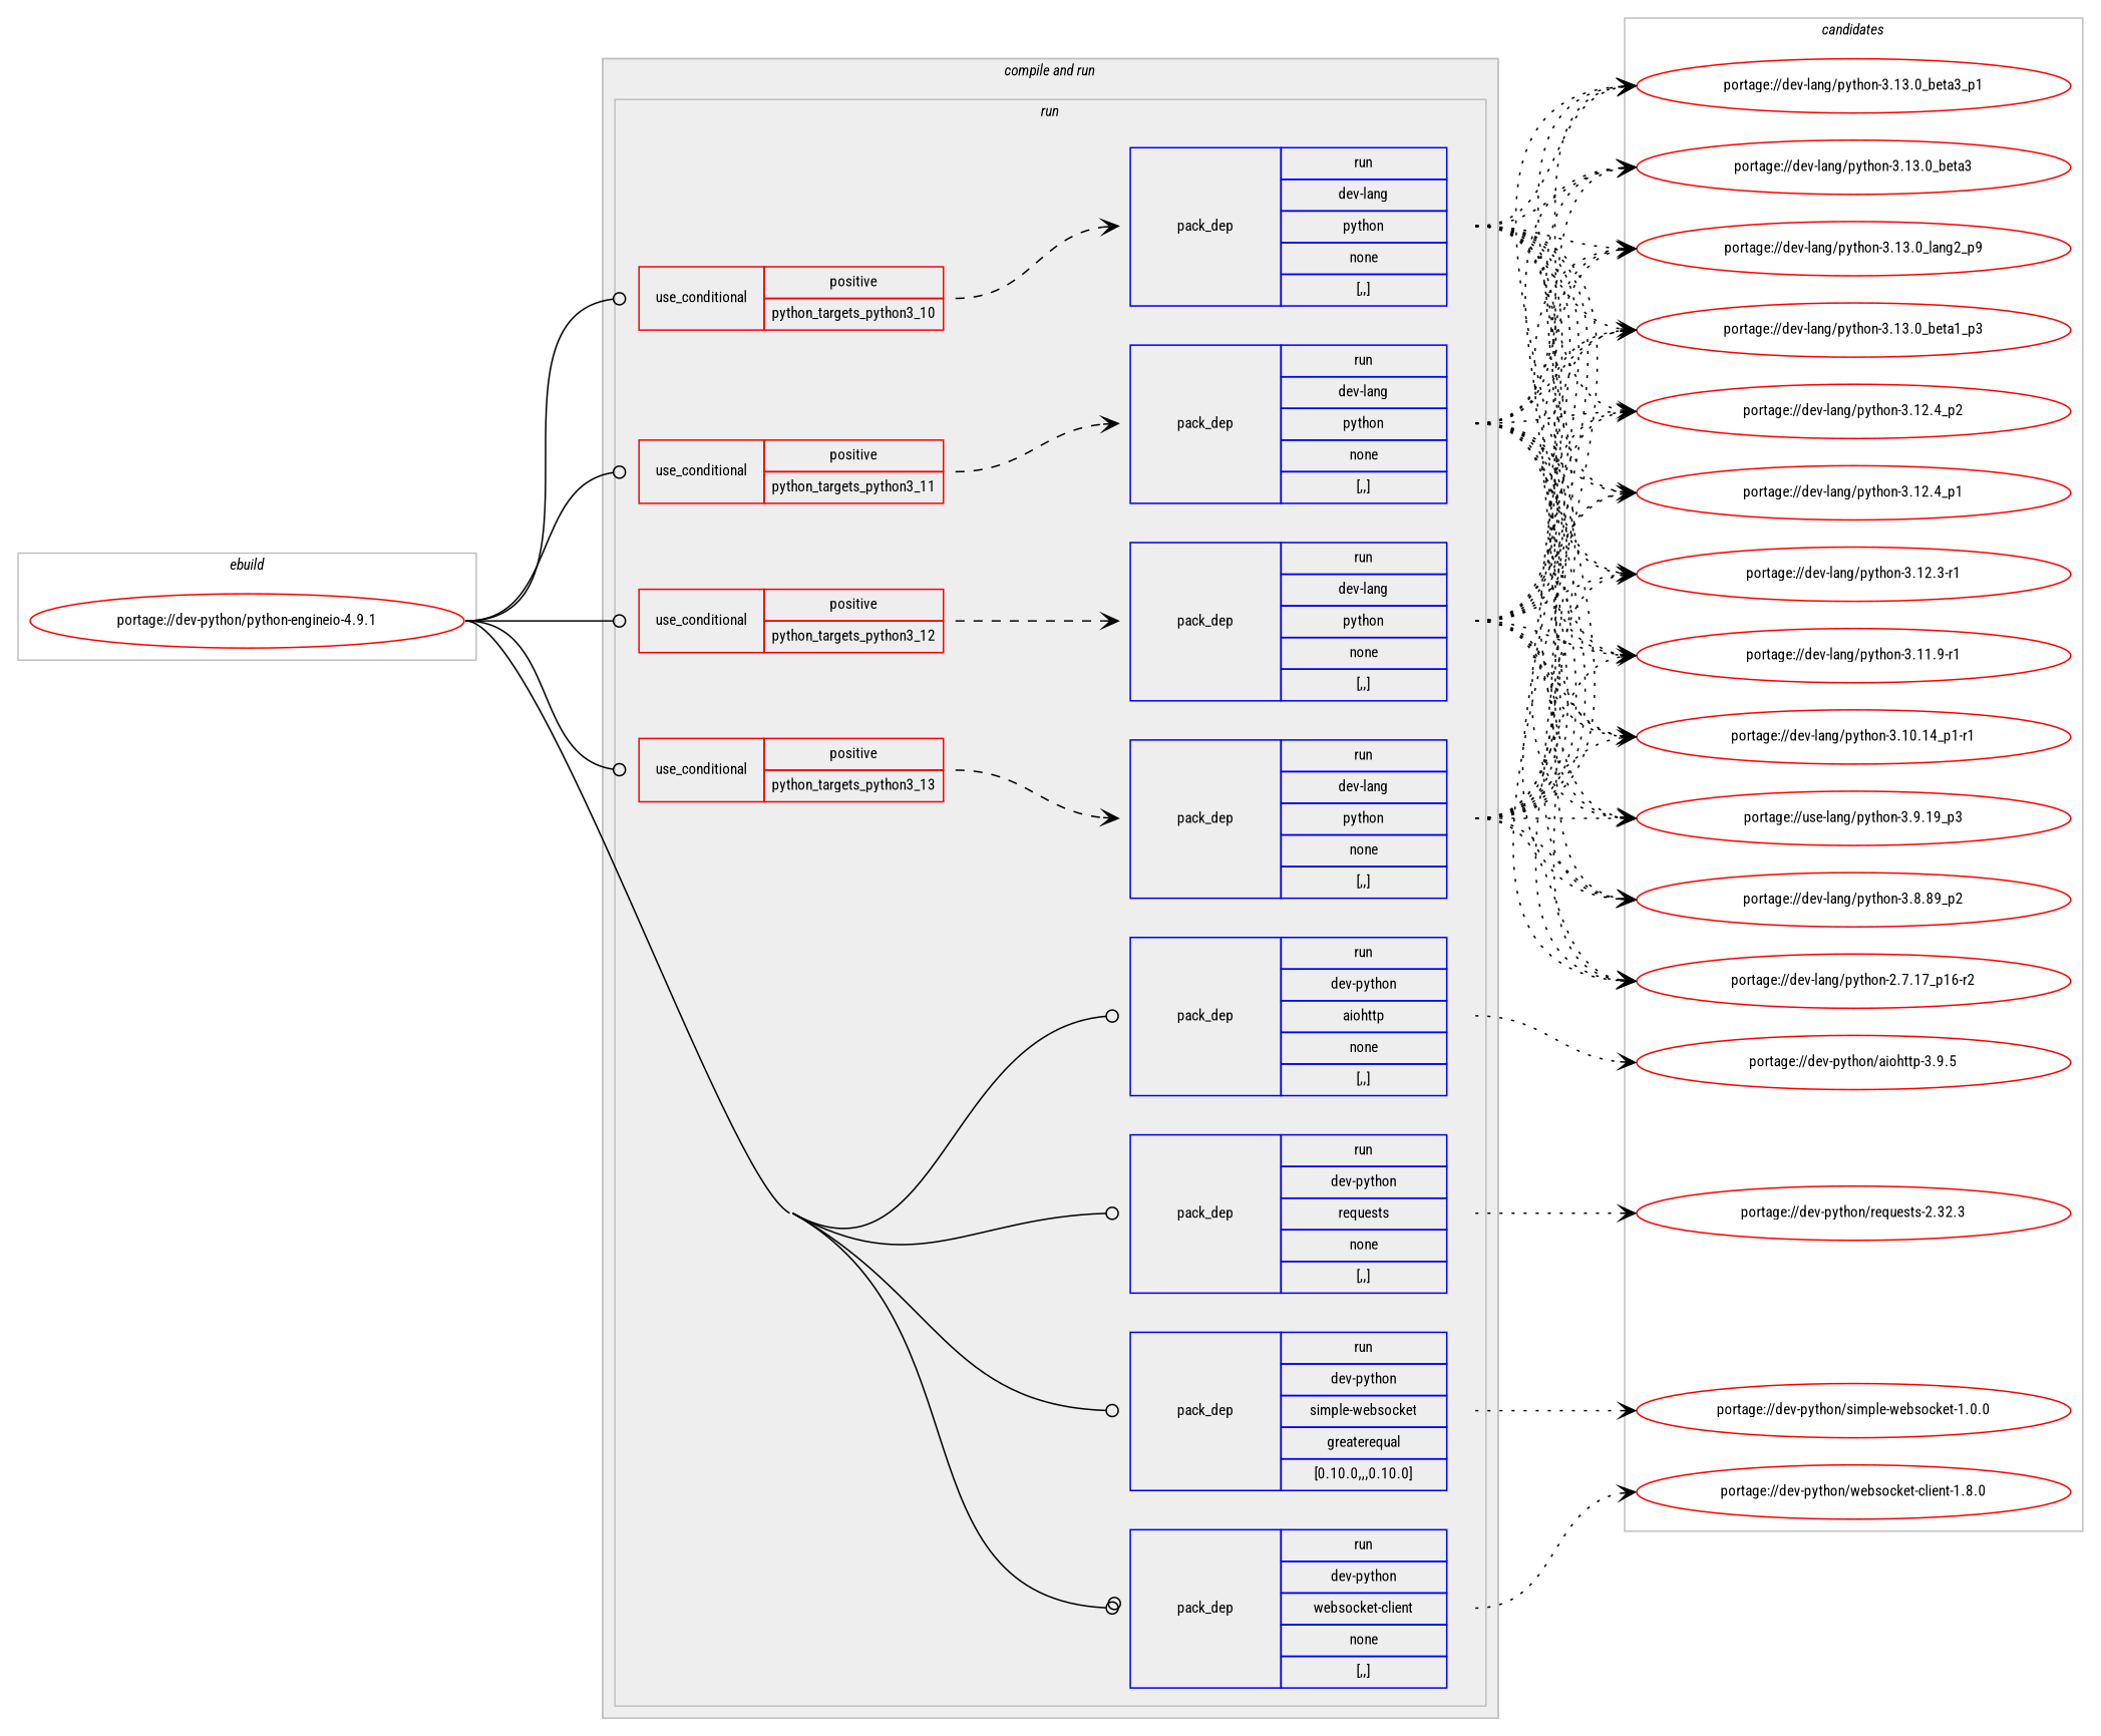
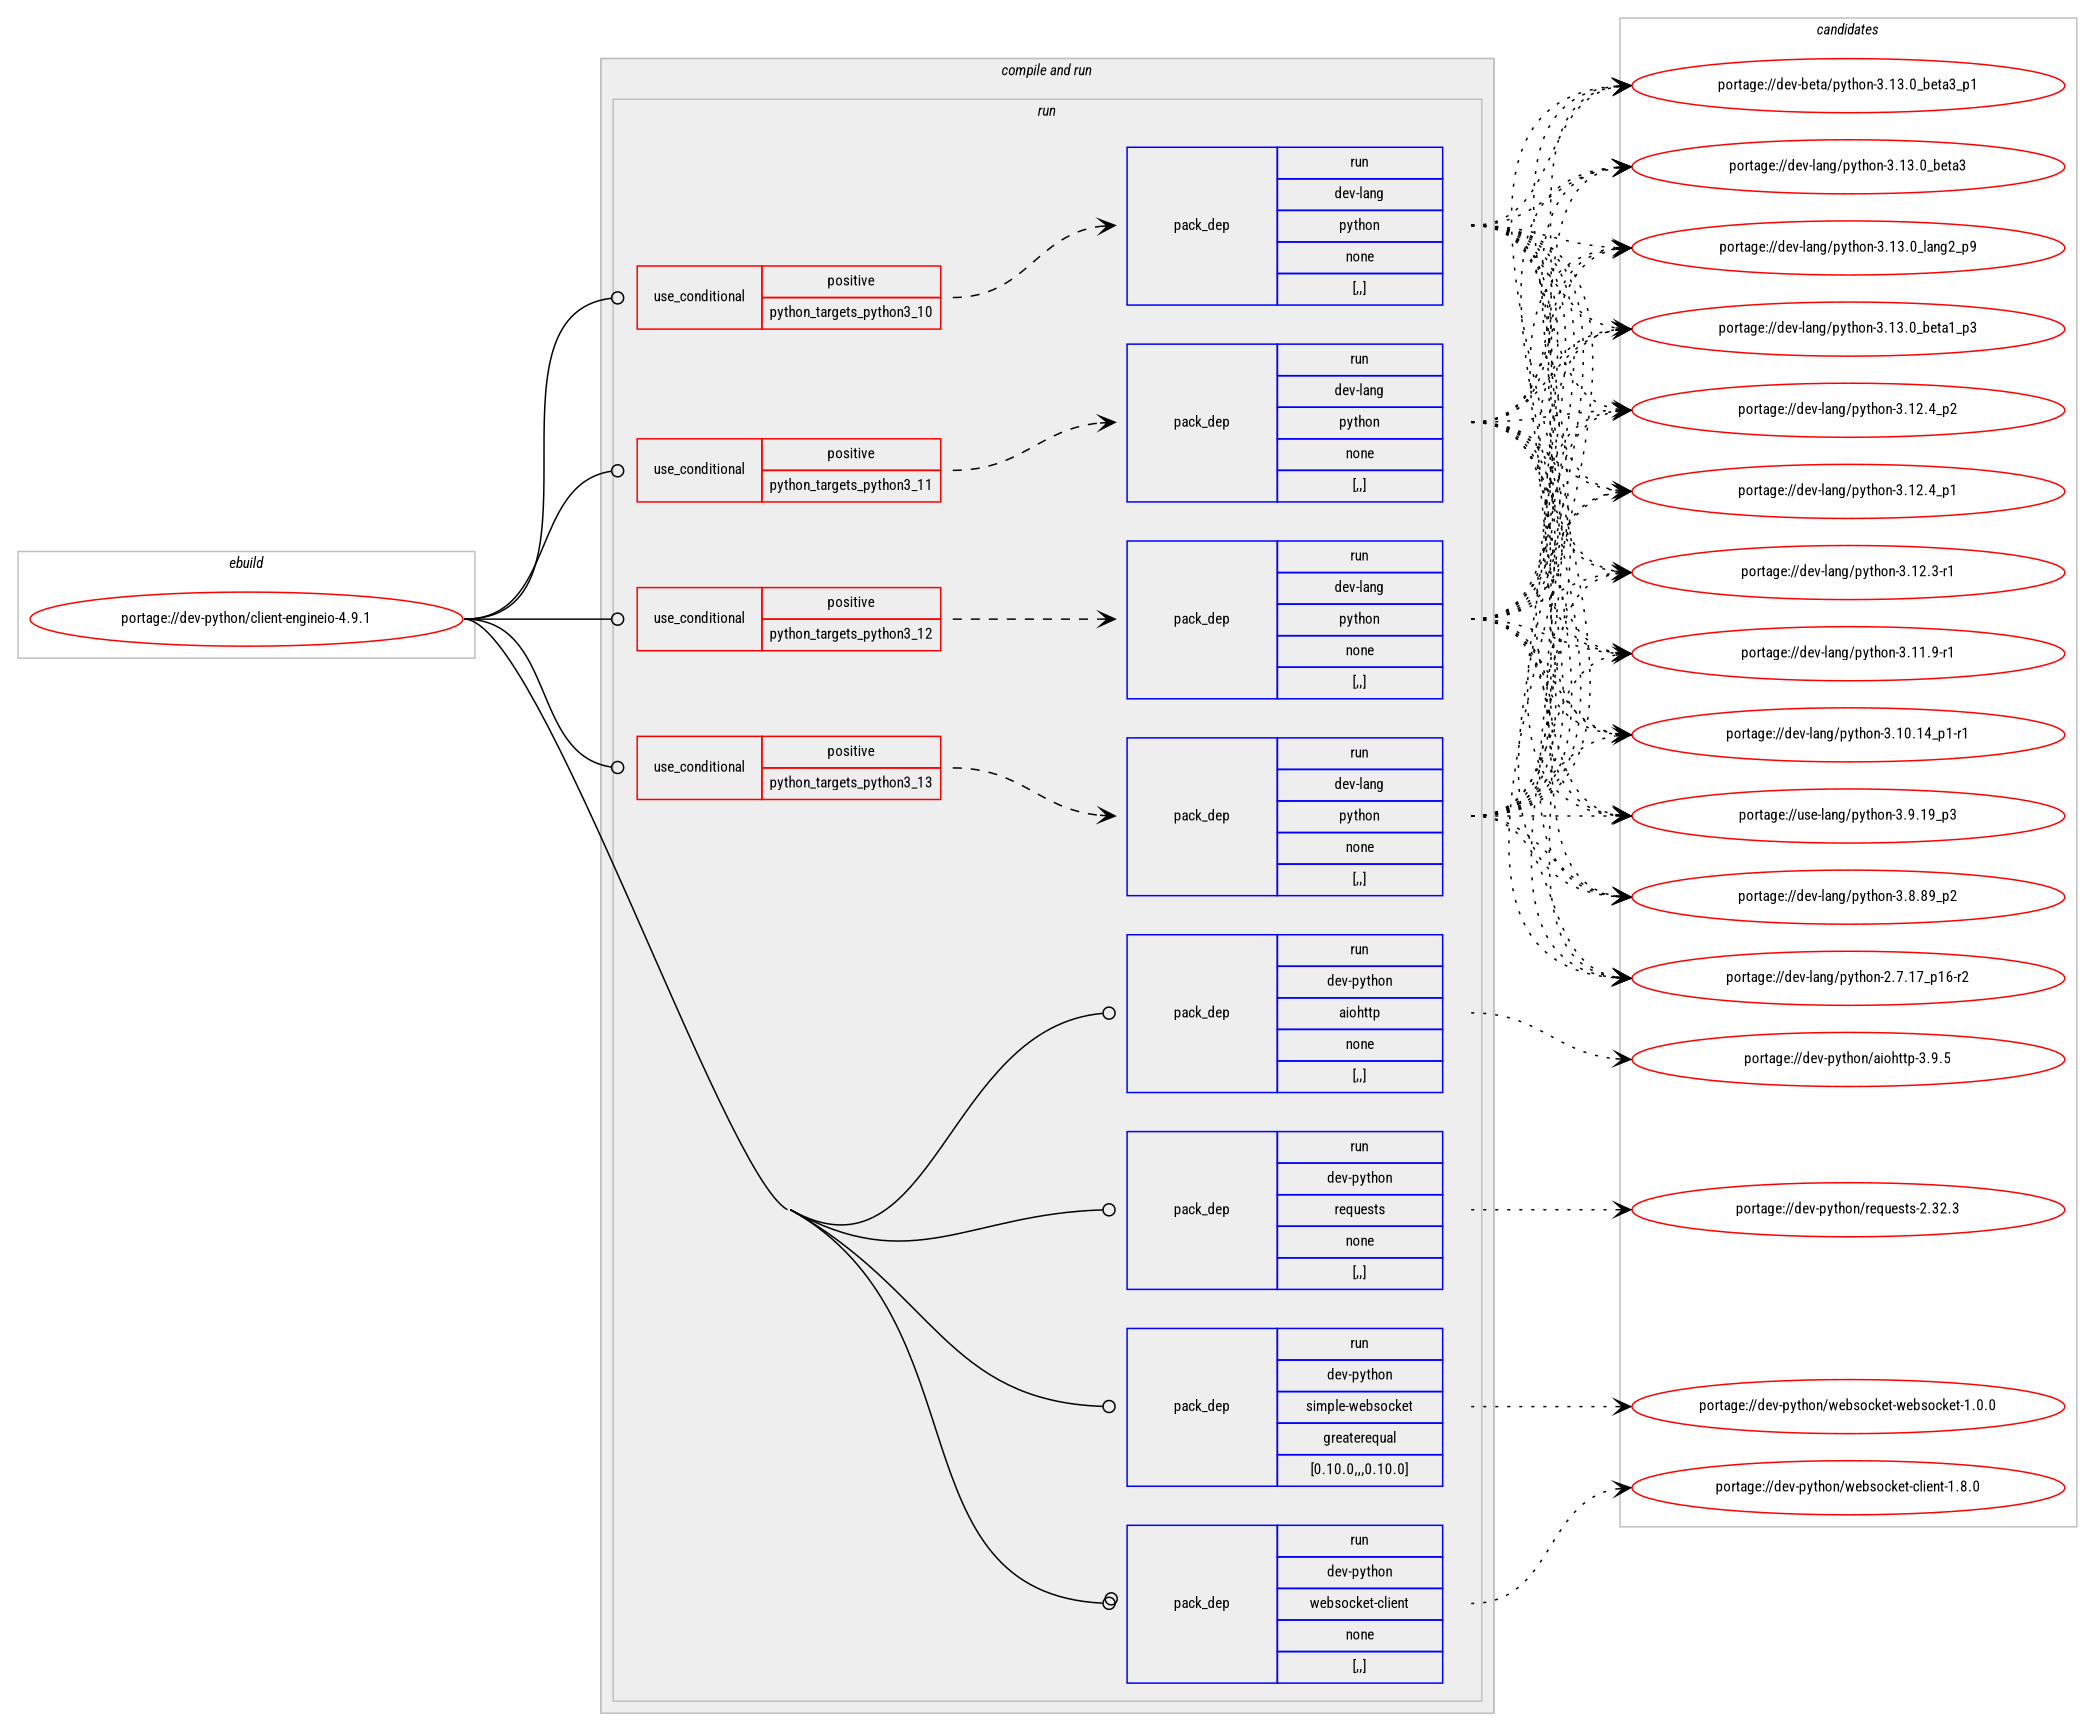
  digraph {
    compound=true
    concentrate=true
    fontname="Roboto Condensed"
    fontsize=10
    newrank=true
    rankdir=LR
    ranksep=1.5
    node [color=red fontname="Roboto Condensed" fontsize=10]
    edge [arrowhead=vee fontname="Roboto Condensed" headport=w style=dotted tailport=e weight=100]
-   n1 [label="portage://dev-python/python-engineio-4.9.1" width=4]
+   n1 [label="portage://dev-python/client-engineio-4.9.1" width=4]
    n2 [color=blue label=<<TABLE BORDER="0" CELLBORDER="1" CELLSPACING="0" CELLPADDING="4" WIDTH="220"><TR><TD ROWSPAN="6" CELLPADDING="30">pack_dep</TD></TR><TR><TD WIDTH="110">run</TD></TR><TR><TD>dev-lang</TD></TR><TR><TD>python</TD></TR><TR><TD>none</TD></TR><TR><TD>[,,]</TD></TR></TABLE>> shape=none]
    n3 [label=<<TABLE BORDER="0" CELLBORDER="1" CELLSPACING="0" CELLPADDING="4"><TR><TD ROWSPAN="3" CELLPADDING="10">use_conditional</TD></TR><TR><TD>positive</TD></TR><TR><TD>python_targets_python3_10</TD></TR></TABLE>> shape=none]
    n4 [color=blue label=<<TABLE BORDER="0" CELLBORDER="1" CELLSPACING="0" CELLPADDING="4" WIDTH="220"><TR><TD ROWSPAN="6" CELLPADDING="30">pack_dep</TD></TR><TR><TD WIDTH="110">run</TD></TR><TR><TD>dev-lang</TD></TR><TR><TD>python</TD></TR><TR><TD>none</TD></TR><TR><TD>[,,]</TD></TR></TABLE>> shape=none]
    n5 [label=<<TABLE BORDER="0" CELLBORDER="1" CELLSPACING="0" CELLPADDING="4"><TR><TD ROWSPAN="3" CELLPADDING="10">use_conditional</TD></TR><TR><TD>positive</TD></TR><TR><TD>python_targets_python3_11</TD></TR></TABLE>> shape=none]
    n6 [color=blue label=<<TABLE BORDER="0" CELLBORDER="1" CELLSPACING="0" CELLPADDING="4" WIDTH="220"><TR><TD ROWSPAN="6" CELLPADDING="30">pack_dep</TD></TR><TR><TD WIDTH="110">run</TD></TR><TR><TD>dev-lang</TD></TR><TR><TD>python</TD></TR><TR><TD>none</TD></TR><TR><TD>[,,]</TD></TR></TABLE>> shape=none]
    n7 [label=<<TABLE BORDER="0" CELLBORDER="1" CELLSPACING="0" CELLPADDING="4"><TR><TD ROWSPAN="3" CELLPADDING="10">use_conditional</TD></TR><TR><TD>positive</TD></TR><TR><TD>python_targets_python3_12</TD></TR></TABLE>> shape=none]
    n8 [color=blue label=<<TABLE BORDER="0" CELLBORDER="1" CELLSPACING="0" CELLPADDING="4" WIDTH="220"><TR><TD ROWSPAN="6" CELLPADDING="30">pack_dep</TD></TR><TR><TD WIDTH="110">run</TD></TR><TR><TD>dev-lang</TD></TR><TR><TD>python</TD></TR><TR><TD>none</TD></TR><TR><TD>[,,]</TD></TR></TABLE>> shape=none]
    n9 [label=<<TABLE BORDER="0" CELLBORDER="1" CELLSPACING="0" CELLPADDING="4"><TR><TD ROWSPAN="3" CELLPADDING="10">use_conditional</TD></TR><TR><TD>positive</TD></TR><TR><TD>python_targets_python3_13</TD></TR></TABLE>> shape=none]
    n10 [color=blue label=<<TABLE BORDER="0" CELLBORDER="1" CELLSPACING="0" CELLPADDING="4" WIDTH="220"><TR><TD ROWSPAN="6" CELLPADDING="30">pack_dep</TD></TR><TR><TD WIDTH="110">run</TD></TR><TR><TD>dev-python</TD></TR><TR><TD>aiohttp</TD></TR><TR><TD>none</TD></TR><TR><TD>[,,]</TD></TR></TABLE>> shape=none]
    n11 [color=blue label=<<TABLE BORDER="0" CELLBORDER="1" CELLSPACING="0" CELLPADDING="4" WIDTH="220"><TR><TD ROWSPAN="6" CELLPADDING="30">pack_dep</TD></TR><TR><TD WIDTH="110">run</TD></TR><TR><TD>dev-python</TD></TR><TR><TD>requests</TD></TR><TR><TD>none</TD></TR><TR><TD>[,,]</TD></TR></TABLE>> shape=none]
    n12 [color=blue label=<<TABLE BORDER="0" CELLBORDER="1" CELLSPACING="0" CELLPADDING="4" WIDTH="220"><TR><TD ROWSPAN="6" CELLPADDING="30">pack_dep</TD></TR><TR><TD WIDTH="110">run</TD></TR><TR><TD>dev-python</TD></TR><TR><TD>simple-websocket</TD></TR><TR><TD>greaterequal</TD></TR><TR><TD>[0.10.0,,,0.10.0]</TD></TR></TABLE>> shape=none]
    n13 [color=blue label=<<TABLE BORDER="0" CELLBORDER="1" CELLSPACING="0" CELLPADDING="4" WIDTH="220"><TR><TD ROWSPAN="6" CELLPADDING="30">pack_dep</TD></TR><TR><TD WIDTH="110">run</TD></TR><TR><TD>dev-python</TD></TR><TR><TD>websocket-client</TD></TR><TR><TD>none</TD></TR><TR><TD>[,,]</TD></TR></TABLE>> shape=none]
-   n14 [label="portage://dev-lang/python-3.13.0_beta3_p1" width=4]
+   n14 [label="portage://dev-beta/python-3.13.0_beta3_p1" width=4]
    n15 [label="portage://dev-lang/python-3.13.0_beta3" width=4]
    n16 [label="portage://dev-lang/python-3.13.0_lang2_p9" width=4]
    n17 [label="portage://dev-lang/python-3.13.0_beta1_p3" width=4]
    n18 [label="portage://dev-lang/python-3.12.4_p2" width=4]
    n19 [label="portage://dev-lang/python-3.12.4_p1" width=4]
    n20 [label="portage://dev-lang/python-3.12.3-r1" width=4]
    n21 [label="portage://dev-lang/python-3.11.9-r1" width=4]
    n22 [label="portage://dev-lang/python-3.10.14_p1-r1" width=4]
    n23 [label="portage://use-lang/python-3.9.19_p3" width=4]
    n24 [label="portage://dev-lang/python-3.8.89_p2" width=4]
    n25 [label="portage://dev-lang/python-2.7.17_p16-r2" width=4]
    n26 [label="portage://dev-python/aiohttp-3.9.5" width=4]
    n27 [label="portage://dev-python/requests-2.32.3" width=4]
-   n28 [label="portage://dev-python/simple-websocket-1.0.0" width=4]
+   n28 [label="portage://dev-python/websocket-websocket-1.0.0" width=4]
    n29 [label="portage://dev-python/websocket-client-1.8.0" width=4]
    subgraph cluster_1 {
      color=gray
      label=<<i>ebuild</i>>
      n1
    }
    subgraph cluster_2 {
      color=gray
      label=<<i>dependencies</i>>
      subgraph cluster_3 {
        color=gray
        fillcolor="#eeeeee"
        label=<<i>compile</i>>
        style=filled
      }
      subgraph cluster_4 {
        color=gray
        fillcolor="#eeeeee"
        label=<<i>compile and run</i>>
        style=filled
      }
      subgraph cluster_5 {
        color=gray
        fillcolor="#eeeeee"
        label=<<i>run</i>>
        style=filled
        subgraph sub_6 {
          color=gray
          fillcolor="#eeeeee"
          label=<<i>run</i>>
          style=filled
          n3
          subgraph sub_7 {
            color=gray
            fillcolor="#eeeeee"
            label=<<i>run</i>>
            style=filled
            n2
          }
        }
        subgraph sub_8 {
          color=gray
          fillcolor="#eeeeee"
          label=<<i>run</i>>
          style=filled
          n5
          subgraph sub_9 {
            color=gray
            fillcolor="#eeeeee"
            label=<<i>run</i>>
            style=filled
            n4
          }
        }
        subgraph sub_10 {
          color=gray
          fillcolor="#eeeeee"
          label=<<i>run</i>>
          style=filled
          n7
          subgraph sub_11 {
            color=gray
            fillcolor="#eeeeee"
            label=<<i>run</i>>
            style=filled
            n6
          }
        }
        subgraph sub_12 {
          color=gray
          fillcolor="#eeeeee"
          label=<<i>run</i>>
          style=filled
          n9
          subgraph sub_13 {
            color=gray
            fillcolor="#eeeeee"
            label=<<i>run</i>>
            style=filled
            n8
          }
        }
        subgraph sub_14 {
          color=gray
          fillcolor="#eeeeee"
          label=<<i>run</i>>
          style=filled
          n10
        }
        subgraph sub_15 {
          color=gray
          fillcolor="#eeeeee"
          label=<<i>run</i>>
          style=filled
          n11
        }
        subgraph sub_16 {
          color=gray
          fillcolor="#eeeeee"
          label=<<i>run</i>>
          style=filled
          n12
        }
        subgraph sub_17 {
          color=gray
          fillcolor="#eeeeee"
          label=<<i>run</i>>
          style=filled
          n13
        }
      }
    }
    subgraph cluster_18 {
      color=gray
      label=<<i>candidates</i>>
      rank=same
      subgraph sub_19 {
        color=black
        label=<<i>candidates</i>>
        nodesep=1
        rank=same
        n14
        n15
        n16
        n17
        n18
        n19
        n20
        n21
        n22
        n23
        n24
        n25
      }
      subgraph sub_20 {
        color=black
        label=<<i>candidates</i>>
        nodesep=1
        rank=same
        n14
        n15
        n16
        n17
        n18
        n19
        n20
        n21
        n22
        n23
        n24
        n25
      }
      subgraph sub_21 {
        color=black
        label=<<i>candidates</i>>
        nodesep=1
        rank=same
        n14
        n15
        n16
        n17
        n18
        n19
        n20
        n21
        n22
        n23
        n24
        n25
      }
      subgraph sub_22 {
        color=black
        label=<<i>candidates</i>>
        nodesep=1
        rank=same
        n14
        n15
        n16
        n17
        n18
        n19
        n20
        n21
        n22
        n23
        n24
        n25
      }
      subgraph sub_23 {
        color=black
        label=<<i>candidates</i>>
        nodesep=1
        rank=same
        n26
      }
      subgraph sub_24 {
        color=black
        label=<<i>candidates</i>>
        nodesep=1
        rank=same
        n27
      }
      subgraph sub_25 {
        color=black
        label=<<i>candidates</i>>
        nodesep=1
        rank=same
        n28
      }
      subgraph sub_26 {
        color=black
        label=<<i>candidates</i>>
        nodesep=1
        rank=same
        n29
      }
    }
    n1 -> n3 [arrowhead=odot style=solid weight=20]
    n1 -> n5 [arrowhead=odot style=solid weight=20]
    n1 -> n7 [arrowhead=odot style=solid weight=20]
    n1 -> n9 [arrowhead=odot style=solid weight=20]
    n1 -> n10 [arrowhead=odot style=solid weight=20]
    n1 -> n11 [arrowhead=odot style=solid weight=20]
    n1 -> n12 [arrowhead=odot style=solid weight=20]
    n1 -> n13 [arrowhead=odot style=solid weight=20]
    n2 -> n14
    n2 -> n15
    n2 -> n16
    n2 -> n17
    n2 -> n18
    n2 -> n19
    n2 -> n20
    n2 -> n21
    n2 -> n22
    n2 -> n23
    n2 -> n24
    n2 -> n25
    n3 -> n2 [style=dashed weight=20]
    n4 -> n14
    n4 -> n15
    n4 -> n16
    n4 -> n17
    n4 -> n18
    n4 -> n19
    n4 -> n20
    n4 -> n21
    n4 -> n22
    n4 -> n23
    n4 -> n24
    n4 -> n25
    n5 -> n4 [style=dashed weight=20]
    n6 -> n14
    n6 -> n15
    n6 -> n16
    n6 -> n17
    n6 -> n18
    n6 -> n19
    n6 -> n20
    n6 -> n21
    n6 -> n22
    n6 -> n23
    n6 -> n24
    n6 -> n25
    n7 -> n6 [style=dashed weight=20]
    n8 -> n14
    n8 -> n15
    n8 -> n16
    n8 -> n17
    n8 -> n18
    n8 -> n19
    n8 -> n20
    n8 -> n21
    n8 -> n22
    n8 -> n23
    n8 -> n24
    n8 -> n25
    n9 -> n8 [style=dashed weight=20]
    n10 -> n26
    n11 -> n27
    n12 -> n28
    n13 -> n29
  }
